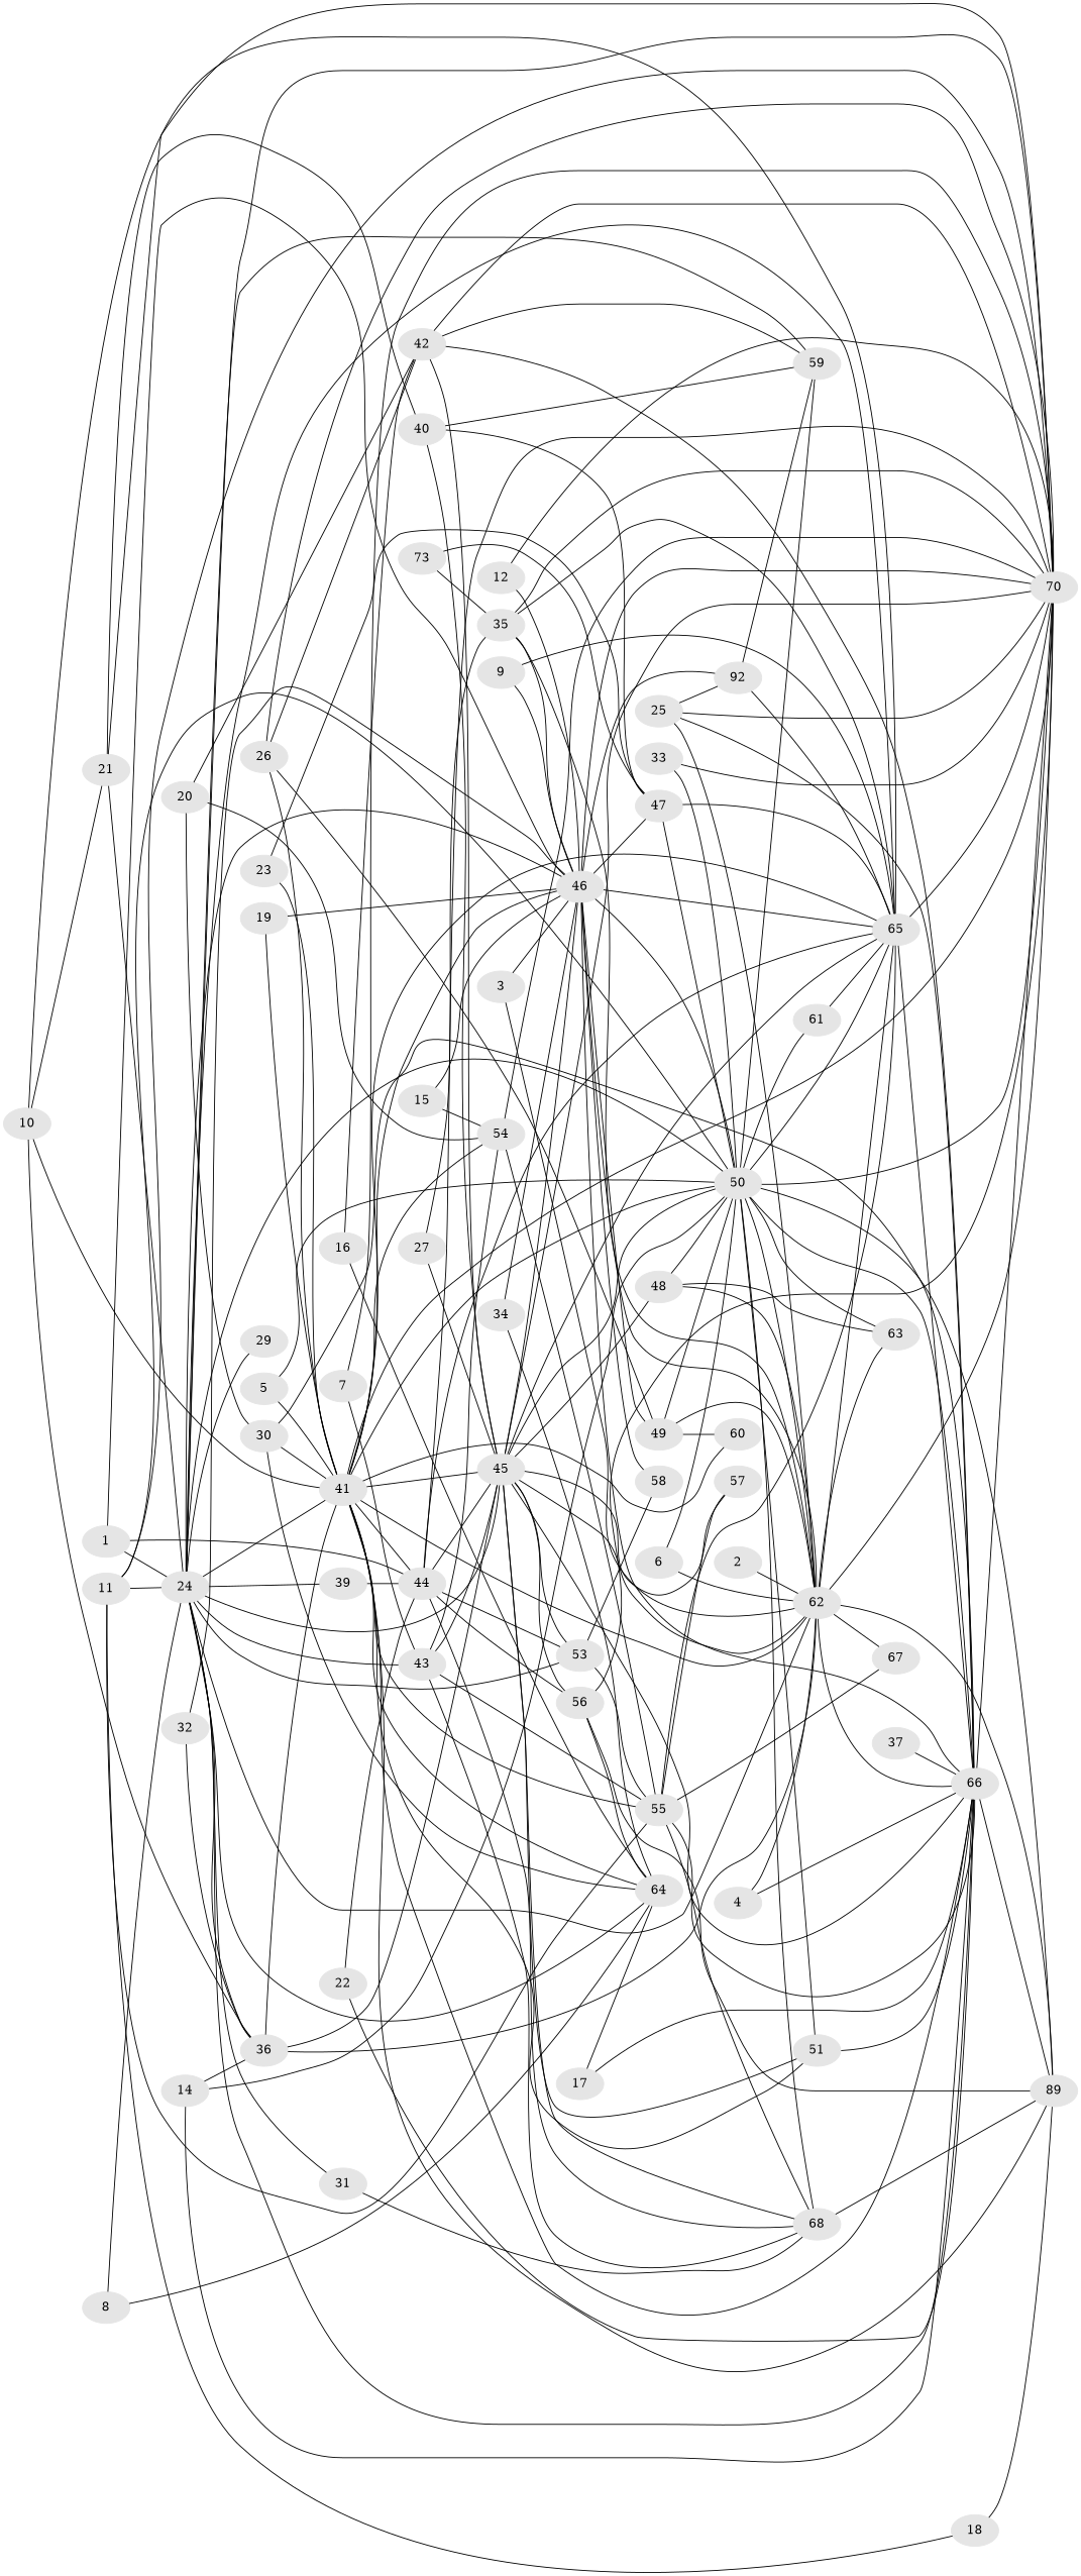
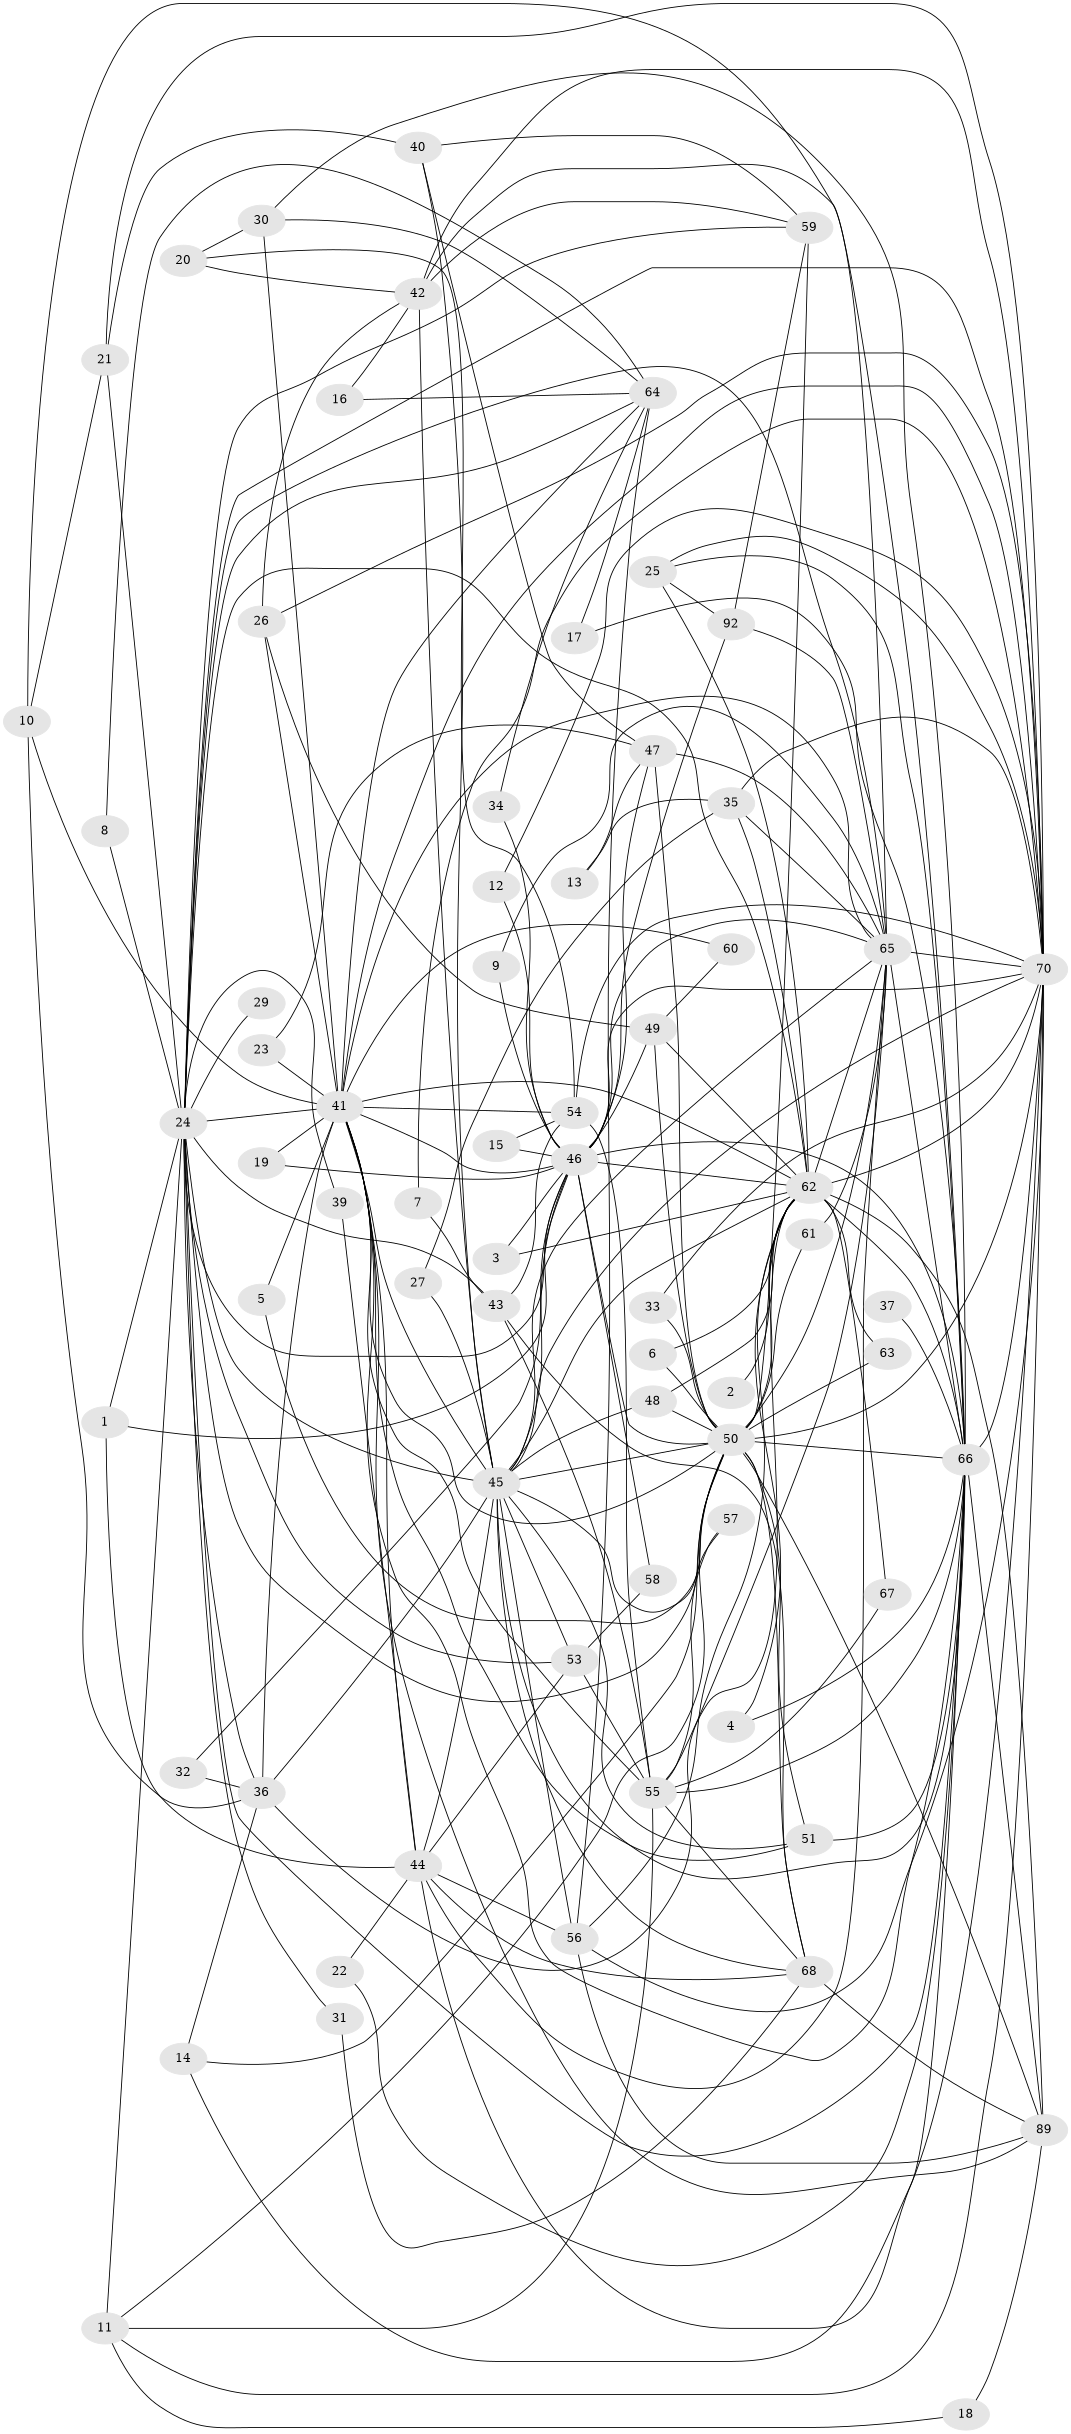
  graph {
    rankdir=LR
    node [color=gray90 style=filled]
    edge [weight=1.0]
    1
    24
    46
    44
    62
    66
    41
    50
    43
    70
    64
    65
    36
    29
    31
    39
    45
    53
    59
    47
    n21 [label=92]
    49
    58
    2
    n25 [label=89]
    63
    67
    3
    4
    5
    55
    54
    51
    60
    68
    61
    6
    7
    8
    9
    10
    21
    40
    56
    11
    18
    57
    12
-   13 [label=73]
+   13
    35
    14
    15
    16
    42
    17
    19
    20
    30
    22
    23
    48
    25
    26
    27
    32
    33
    34
    37
    1 -- 24
    1 -- 46
    1 -- 44
    24 -- 46
    24 -- 62 [weight=3.0]
    24 -- 66
    24 -- 41
    24 -- 50
    24 -- 43 [weight=2.0]
    24 -- 70 [weight=2.0]
    24 -- 64
    24 -- 65
    24 -- 36
    24 -- 29 [weight=2.0]
    24 -- 31
    24 -- 39
    24 -- 45
    24 -- 53
    24 -- 59 [weight=2.0]
    46 -- 62 [weight=2.0]
    46 -- 66 [weight=2.0]
    46 -- 50 [weight=2.0]
    46 -- 70
    46 -- 65
    46 -- 47 [weight=2.0]
    46 -- n21
    46 -- 49
    46 -- 58
    44 -- 70
    44 -- 65
    44 -- 45
    44 -- 53
    44 -- 68
    44 -- 56
    62 -- 66 [weight=3.0]
    62 -- 70 [weight=3.0]
    62 -- 65 [weight=2.0]
    62 -- n25
    62 -- 63
    62 -- 67
    66 -- 70
    66 -- n25
    41 -- 46
    41 -- 44 [weight=2.0]
    41 -- 62 [weight=3.0]
    41 -- 66
    41 -- 50
    41 -- 70
    41 -- 64 [weight=2.0]
    41 -- 65
    41 -- 45
    41 -- n25
    41 -- 55
    41 -- 54
    41 -- 51
    41 -- 60
    50 -- 62 [weight=2.0]
    50 -- 66
    50 -- 70 [weight=2.0]
    50 -- 65
    50 -- 59
    50 -- n25
    50 -- 63
    50 -- 51
    50 -- 68
    50 -- 61
-   43 -- 45
    43 -- 55
    43 -- 54
    43 -- 68
    65 -- 66
    65 -- 70
    36 -- 62
    36 -- 41
    36 -- 45
    31 -- 68
    39 -- 44
    45 -- 46
    45 -- 62 [weight=2.0]
    45 -- 66
    45 -- 50 [weight=2.0]
    45 -- 70
    45 -- 65
    45 -- 53
    45 -- 51
    45 -- 68
    45 -- 56
    45 -- 57
    45 -- 48
    53 -- 58
    53 -- 55
    47 -- 50
    47 -- 65
    n21 -- 65
    n21 -- 59
    49 -- 62
    49 -- 50
    49 -- 60
    2 -- 62
    3 -- 46
    3 -- 62
    4 -- 62
    4 -- 66
    5 -- 41
    5 -- 50
    55 -- 66
    55 -- 65
    55 -- 67
    55 -- 68
    55 -- 57
    54 -- 70
    54 -- 55
    51 -- 66
    68 -- n25
    61 -- 65 [weight=2.0]
    6 -- 62
    6 -- 50
    7 -- 43
    7 -- 70
    8 -- 24
    8 -- 64
    9 -- 46
    9 -- 65
    10 -- 41
    10 -- 65
    10 -- 36
    10 -- 21
    21 -- 24
    21 -- 70
    21 -- 40
    40 -- 45
    40 -- 59
    40 -- 47
+   56 -- 62
    56 -- 70
    56 -- 64 [weight=2.0]
    56 -- n25
    11 -- 24
    11 -- 50
    11 -- 70
    11 -- 55
    11 -- 18
    18 -- n25
    12 -- 46
    12 -- 70
    13 -- 47
    13 -- 35
-   35 -- 46
    35 -- 62
    35 -- 70
    35 -- 65
    14 -- 66
    14 -- 50
    14 -- 36
    15 -- 46
    15 -- 54
    16 -- 64
    16 -- 42
    42 -- 66
    42 -- 70
    42 -- 45
    42 -- 59
    17 -- 66
    17 -- 64
    19 -- 46
    19 -- 41
    20 -- 54
    20 -- 42
    20 -- 30
    30 -- 66
    30 -- 41
    30 -- 64
    22 -- 44
    22 -- 66
    23 -- 41
    23 -- 47
    48 -- 62
    48 -- 50
-   48 -- 63
    25 -- 62 [weight=2.0]
    25 -- 66
    25 -- 70
    25 -- n21
    26 -- 41
    26 -- 70
    26 -- 49
    26 -- 42
    27 -- 45
    27 -- 35
    32 -- 46
    32 -- 36
    33 -- 50
    33 -- 70
    34 -- 46
    34 -- 64
    37 -- 66
  }
